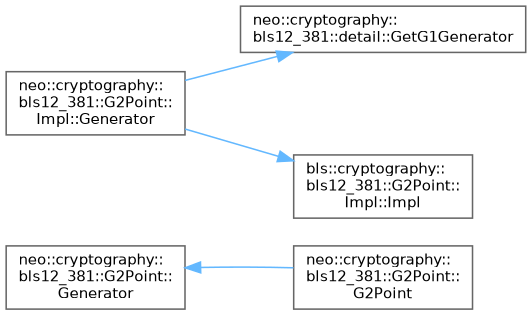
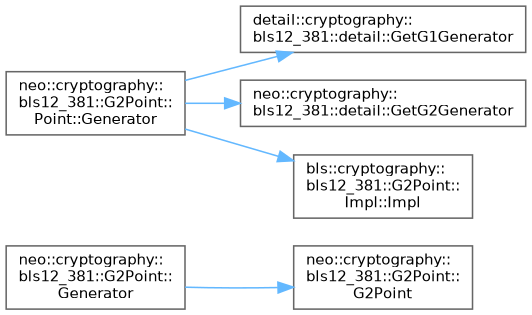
  digraph {
    rankdir=LR
    node [color=grey40 fillcolor=white fontname=Helvetica fontsize=10 shape=box style=filled]
    edge [color=steelblue1 fontname=Helvetica fontsize=10 labelfontname=Helvetica labelfontsize=10 style=solid]
    n1 [height=0.2 label="neo::cryptography::\lbls12_381::G2Point::\lGenerator" width=0.4]
    n2 [height=0.2 label="neo::cryptography::\lbls12_381::G2Point::\lG2Point" width=0.4]
-   n3 [height=0.2 label="neo::cryptography::\lbls12_381::G2Point::\lImpl::Generator" width=0.4]
-   n4 [height=0.2 label="neo::cryptography::\lbls12_381::detail::GetG1Generator" width=0.4]
+   n3 [height=0.2 label="neo::cryptography::\lbls12_381::G2Point::\lPoint::Generator" width=0.4]
+   n4 [height=0.2 label="detail::cryptography::\lbls12_381::detail::GetG1Generator" width=0.4]
+   n5 [height=0.2 label="neo::cryptography::\lbls12_381::detail::GetG2Generator" width=0.4]
    n6 [height=0.2 label="bls::cryptography::\lbls12_381::G2Point::\lImpl::Impl" width=0.4]
-   n2 -> n1
+   n1 -> n2
    n3 -> n4
+   n3 -> n5
    n3 -> n6
  }
